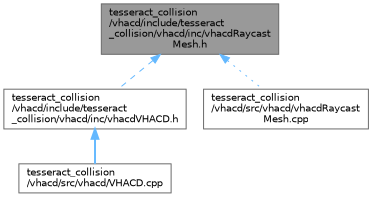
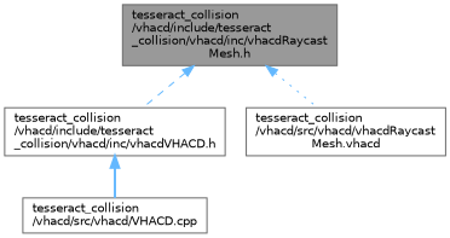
  digraph {
    node [color=grey40 fillcolor=white fontname=Helvetica fontsize=10 shape=box style=filled]
    edge [color=steelblue1 dir=back fontname=Helvetica fontsize=10 labelfontname=Helvetica labelfontsize=10]
    n1 [color=gray40 fillcolor=grey60 fontcolor=black height=0.2 label="tesseract_collision\l/vhacd/include/tesseract\l_collision/vhacd/inc/vhacdRaycast\lMesh.h" width=0.4]
    n2 [height=0.2 label="tesseract_collision\l/vhacd/include/tesseract\l_collision/vhacd/inc/vhacdVHACD.h" width=0.4]
-   n3 [height=0.2 label="tesseract_collision\l/vhacd/src/vhacd/vhacdRaycast\lMesh.cpp" width=0.4]
+   n3 [height=0.2 label="tesseract_collision\l/vhacd/src/vhacd/vhacdRaycast\lMesh.vhacd" width=0.4]
    n4 [height=0.2 label="tesseract_collision\l/vhacd/src/vhacd/VHACD.cpp" width=0.4]
    n1 -> n2 [style=dashed]
    n1 -> n3 [style=dotted]
    n2 -> n4 [style=bold]
  }
